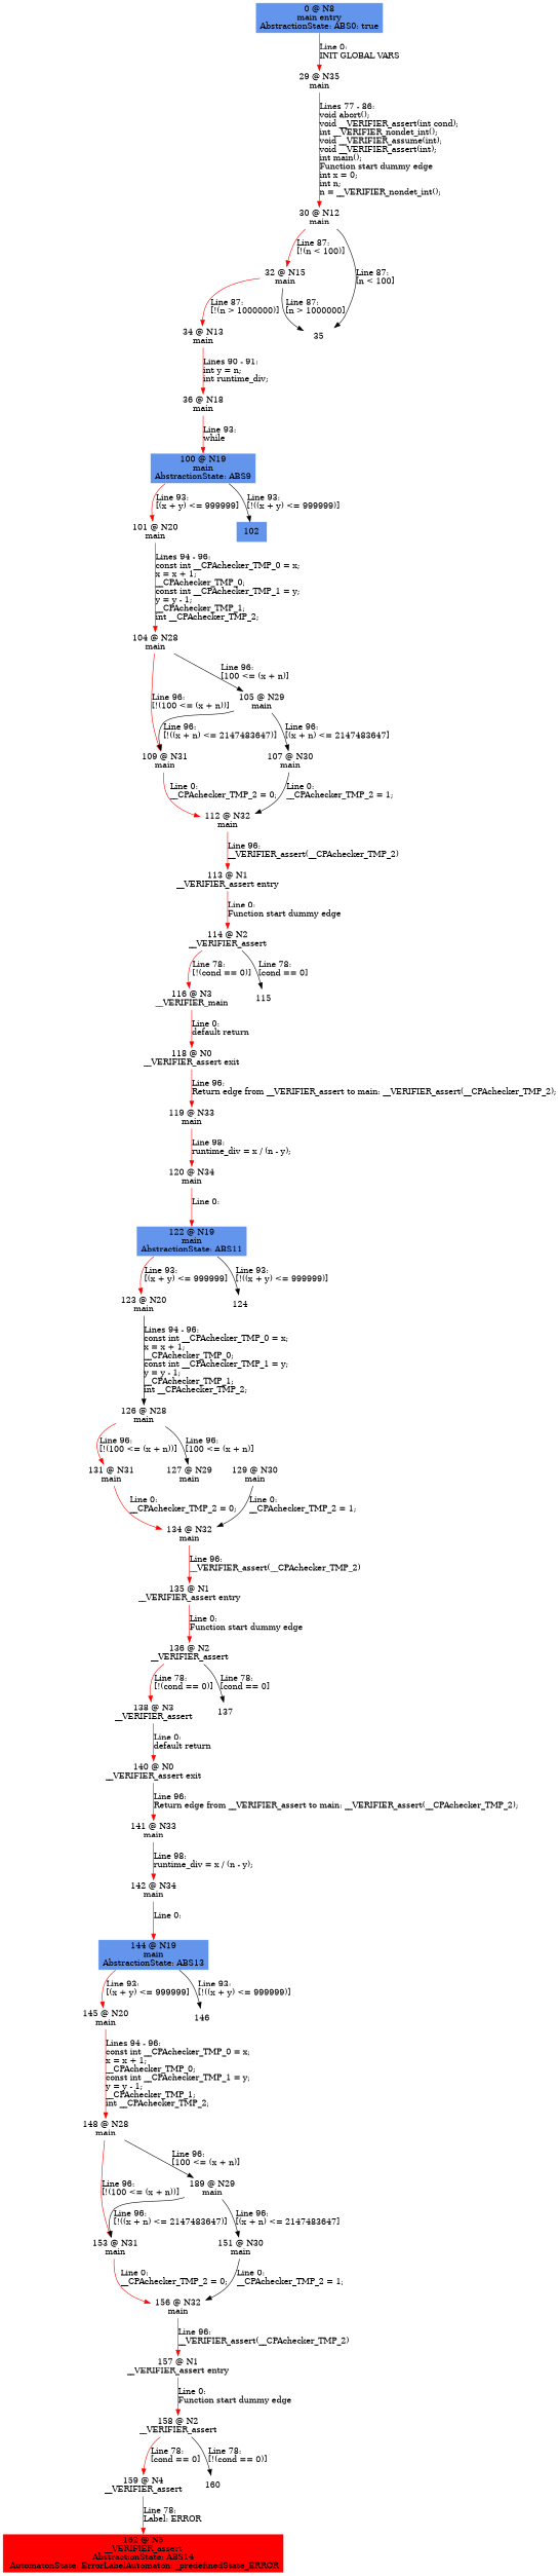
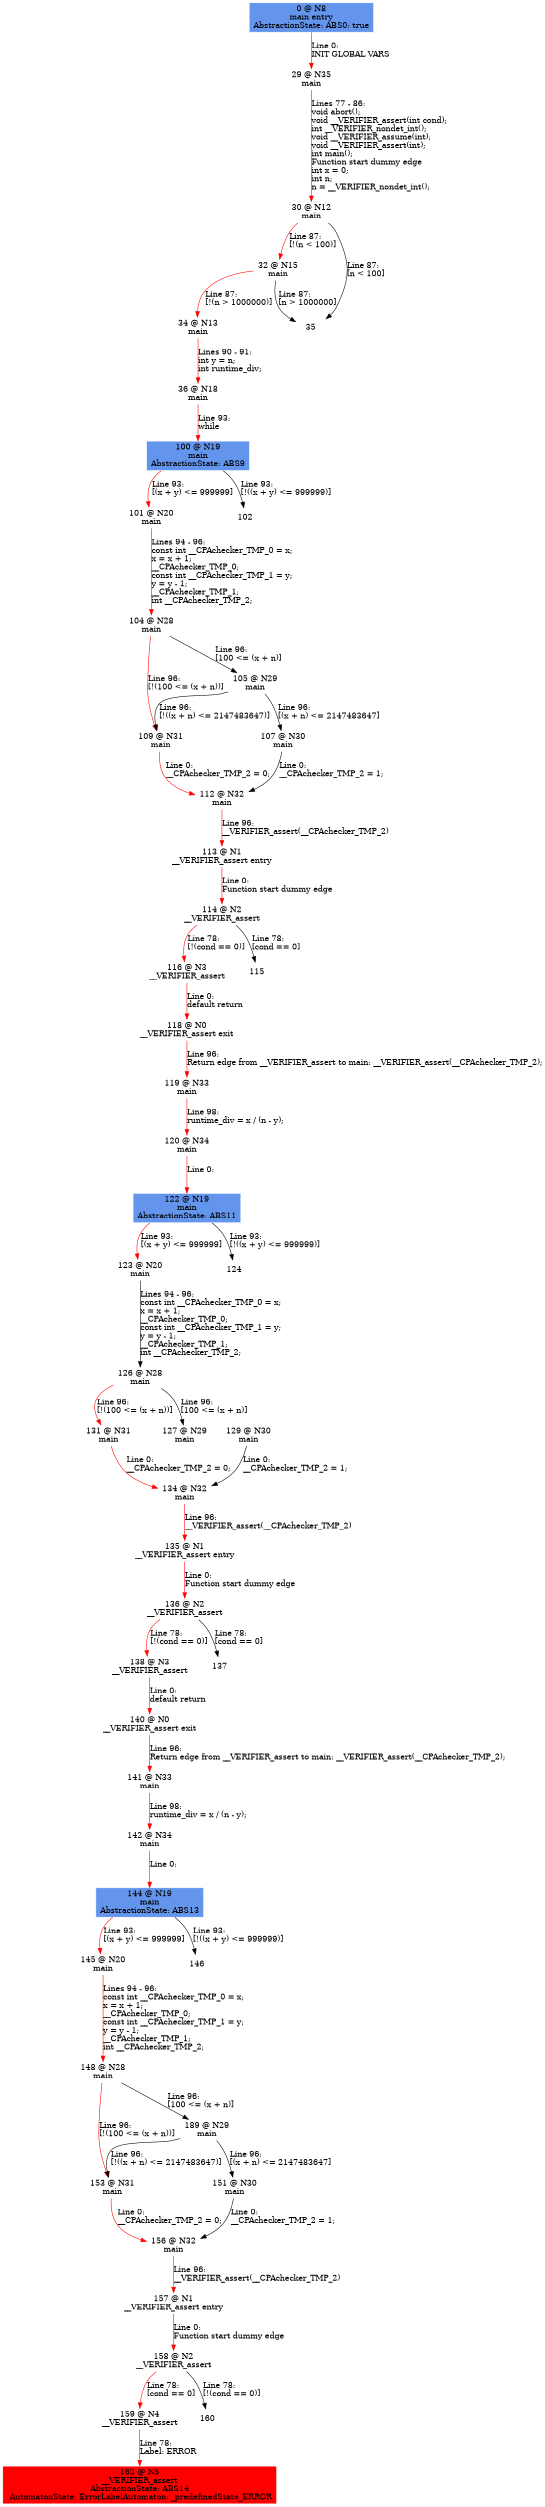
  digraph {
    node [color=white shape=box style=filled]
    edge [color=red]
    n1 [fillcolor=cornflowerblue label="0 @ N8\nmain entry\nAbstractionState: ABS0: true\n"]
    n2 [label="29 @ N35\nmain\n"]
    n3 [label="30 @ N12\nmain\n"]
    n4 [label="32 @ N15\nmain\n"]
    35
    n6 [label="34 @ N13\nmain\n"]
    n7 [label="36 @ N18\nmain\n"]
    n8 [fillcolor=cornflowerblue label="100 @ N19\nmain\nAbstractionState: ABS9\n"]
    n9 [label="101 @ N20\nmain\n"]
-   102 [fillcolor=cornflowerblue]
+   102
    n11 [label="104 @ N28\nmain\n"]
    n12 [label="109 @ N31\nmain\n"]
    n13 [label="105 @ N29\nmain\n"]
    n14 [label="112 @ N32\nmain\n"]
    n15 [label="107 @ N30\nmain\n"]
    n16 [label="113 @ N1\n__VERIFIER_assert entry\n"]
    n17 [label="114 @ N2\n__VERIFIER_assert\n"]
-   n18 [label="116 @ N3\n__VERIFIER_main\n"]
+   n18 [label="116 @ N3\n__VERIFIER_assert\n"]
    115
    n20 [label="118 @ N0\n__VERIFIER_assert exit\n"]
    n21 [label="119 @ N33\nmain\n"]
    n22 [label="120 @ N34\nmain\n"]
    n23 [fillcolor=cornflowerblue label="122 @ N19\nmain\nAbstractionState: ABS11\n"]
    n24 [label="123 @ N20\nmain\n"]
    124
    n26 [label="126 @ N28\nmain\n"]
    n27 [label="131 @ N31\nmain\n"]
    n28 [label="127 @ N29\nmain\n"]
    n29 [label="134 @ N32\nmain\n"]
    n30 [label="135 @ N1\n__VERIFIER_assert entry\n"]
    n31 [label="136 @ N2\n__VERIFIER_assert\n"]
    n32 [label="138 @ N3\n__VERIFIER_assert\n"]
    137
    n34 [label="140 @ N0\n__VERIFIER_assert exit\n"]
    n35 [label="141 @ N33\nmain\n"]
    n36 [label="142 @ N34\nmain\n"]
    n37 [fillcolor=cornflowerblue label="144 @ N19\nmain\nAbstractionState: ABS13\n"]
    n38 [label="145 @ N20\nmain\n"]
    146
    n40 [label="148 @ N28\nmain\n"]
    n41 [label="153 @ N31\nmain\n"]
    n42 [label="189 @ N29\nmain\n"]
    n43 [label="156 @ N32\nmain\n"]
    n44 [label="151 @ N30\nmain\n"]
    n45 [label="157 @ N1\n__VERIFIER_assert entry\n"]
    n46 [label="158 @ N2\n__VERIFIER_assert\n"]
    n47 [label="159 @ N4\n__VERIFIER_assert\n"]
    160
    n49 [fillcolor=red label="162 @ N5\n__VERIFIER_assert\nAbstractionState: ABS14\n AutomatonState: ErrorLabelAutomaton: _predefinedState_ERROR\n"]
    n50 [label="129 @ N30\nmain\n"]
    n1 -> n2 [label="Line 0: \lINIT GLOBAL VARS\l"]
    n2 -> n3 [label="Lines 77 - 86: \lvoid abort();\lvoid __VERIFIER_assert(int cond);\lint __VERIFIER_nondet_int();\lvoid __VERIFIER_assume(int);\lvoid __VERIFIER_assert(int);\lint main();\lFunction start dummy edge\lint x = 0;\lint n;\ln = __VERIFIER_nondet_int();\l"]
    n3 -> n4 [label="Line 87: \l[!(n < 100)]\l"]
    n3 -> 35 [label="Line 87: \l[n < 100]\l" color=""]
    n4 -> 35 [label="Line 87: \l[n > 1000000]\l" color=""]
    n4 -> n6 [label="Line 87: \l[!(n > 1000000)]\l"]
    n6 -> n7 [label="Lines 90 - 91: \lint y = n;\lint runtime_div;\l"]
    n7 -> n8 [label="Line 93: \lwhile\l"]
    n8 -> n9 [label="Line 93: \l[(x + y) <= 999999]\l"]
    n8 -> 102 [label="Line 93: \l[!((x + y) <= 999999)]\l" color=""]
    n9 -> n11 [label="Lines 94 - 96: \lconst int __CPAchecker_TMP_0 = x;\lx = x + 1;\l__CPAchecker_TMP_0;\lconst int __CPAchecker_TMP_1 = y;\ly = y - 1;\l__CPAchecker_TMP_1;\lint __CPAchecker_TMP_2;\l"]
    n11 -> n12 [label="Line 96: \l[!(100 <= (x + n))]\l"]
    n11 -> n13 [label="Line 96: \l[100 <= (x + n)]\l" color=""]
    n12 -> n14 [label="Line 0: \l__CPAchecker_TMP_2 = 0;\l"]
    n13 -> n12 [label="Line 96: \l[!((x + n) <= 2147483647)]\l" color=""]
    n13 -> n15 [label="Line 96: \l[(x + n) <= 2147483647]\l" color=""]
    n14 -> n16 [label="Line 96: \l__VERIFIER_assert(__CPAchecker_TMP_2)\l"]
    n15 -> n14 [label="Line 0: \l__CPAchecker_TMP_2 = 1;\l" color=""]
    n16 -> n17 [label="Line 0: \lFunction start dummy edge\l"]
    n17 -> n18 [label="Line 78: \l[!(cond == 0)]\l"]
    n17 -> 115 [label="Line 78: \l[cond == 0]\l" color=""]
    n18 -> n20 [label="Line 0: \ldefault return\l"]
    n20 -> n21 [label="Line 96: \lReturn edge from __VERIFIER_assert to main: __VERIFIER_assert(__CPAchecker_TMP_2);\l"]
    n21 -> n22 [label="Line 98: \lruntime_div = x / (n - y);\l"]
    n22 -> n23 [label="Line 0: \l\l"]
    n23 -> n24 [label="Line 93: \l[(x + y) <= 999999]\l"]
    n23 -> 124 [label="Line 93: \l[!((x + y) <= 999999)]\l" color=""]
    n24 -> n26 [color=black label="Lines 94 - 96: \lconst int __CPAchecker_TMP_0 = x;\lx = x + 1;\l__CPAchecker_TMP_0;\lconst int __CPAchecker_TMP_1 = y;\ly = y - 1;\l__CPAchecker_TMP_1;\lint __CPAchecker_TMP_2;\l"]
    n26 -> n27 [label="Line 96: \l[!(100 <= (x + n))]\l"]
    n26 -> n28 [label="Line 96: \l[100 <= (x + n)]\l" color=""]
    n27 -> n29 [label="Line 0: \l__CPAchecker_TMP_2 = 0;\l"]
    n29 -> n30 [label="Line 96: \l__VERIFIER_assert(__CPAchecker_TMP_2)\l"]
    n30 -> n31 [label="Line 0: \lFunction start dummy edge\l"]
    n31 -> n32 [label="Line 78: \l[!(cond == 0)]\l"]
    n31 -> 137 [label="Line 78: \l[cond == 0]\l" color=""]
    n32 -> n34 [label="Line 0: \ldefault return\l"]
    n34 -> n35 [label="Line 96: \lReturn edge from __VERIFIER_assert to main: __VERIFIER_assert(__CPAchecker_TMP_2);\l"]
    n35 -> n36 [label="Line 98: \lruntime_div = x / (n - y);\l"]
    n36 -> n37 [label="Line 0: \l\l"]
    n37 -> n38 [label="Line 93: \l[(x + y) <= 999999]\l"]
    n37 -> 146 [label="Line 93: \l[!((x + y) <= 999999)]\l" color=""]
    n38 -> n40 [label="Lines 94 - 96: \lconst int __CPAchecker_TMP_0 = x;\lx = x + 1;\l__CPAchecker_TMP_0;\lconst int __CPAchecker_TMP_1 = y;\ly = y - 1;\l__CPAchecker_TMP_1;\lint __CPAchecker_TMP_2;\l"]
    n40 -> n41 [label="Line 96: \l[!(100 <= (x + n))]\l"]
    n40 -> n42 [label="Line 96: \l[100 <= (x + n)]\l" color=""]
    n41 -> n43 [label="Line 0: \l__CPAchecker_TMP_2 = 0;\l"]
    n42 -> n41 [label="Line 96: \l[!((x + n) <= 2147483647)]\l" color=""]
    n42 -> n44 [label="Line 96: \l[(x + n) <= 2147483647]\l" color=""]
    n43 -> n45 [label="Line 96: \l__VERIFIER_assert(__CPAchecker_TMP_2)\l"]
    n44 -> n43 [label="Line 0: \l__CPAchecker_TMP_2 = 1;\l" color=""]
    n45 -> n46 [label="Line 0: \lFunction start dummy edge\l"]
    n46 -> n47 [label="Line 78: \l[cond == 0]\l"]
    n46 -> 160 [label="Line 78: \l[!(cond == 0)]\l" color=""]
    n47 -> n49 [label="Line 78: \lLabel: ERROR\l"]
    n50 -> n29 [label="Line 0: \l__CPAchecker_TMP_2 = 1;\l" color=""]
  }
